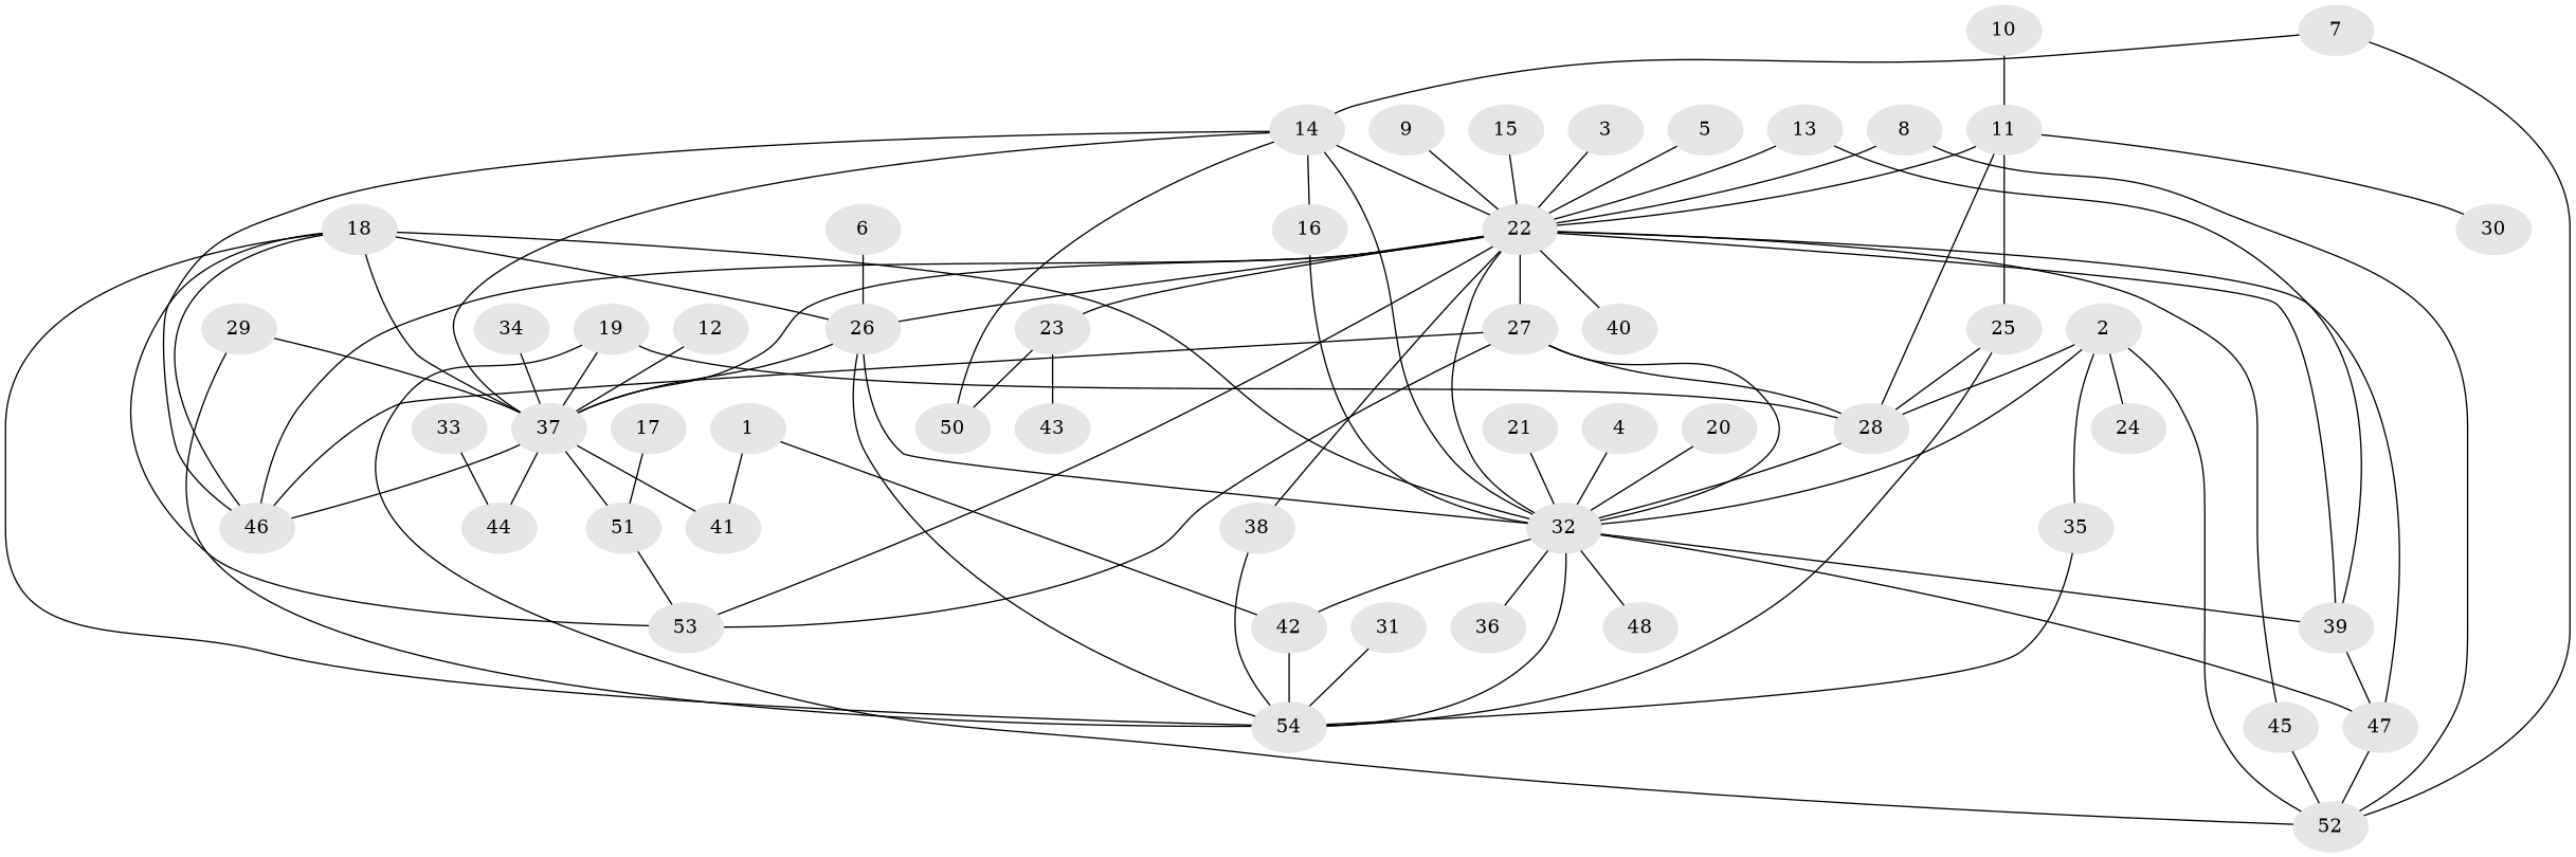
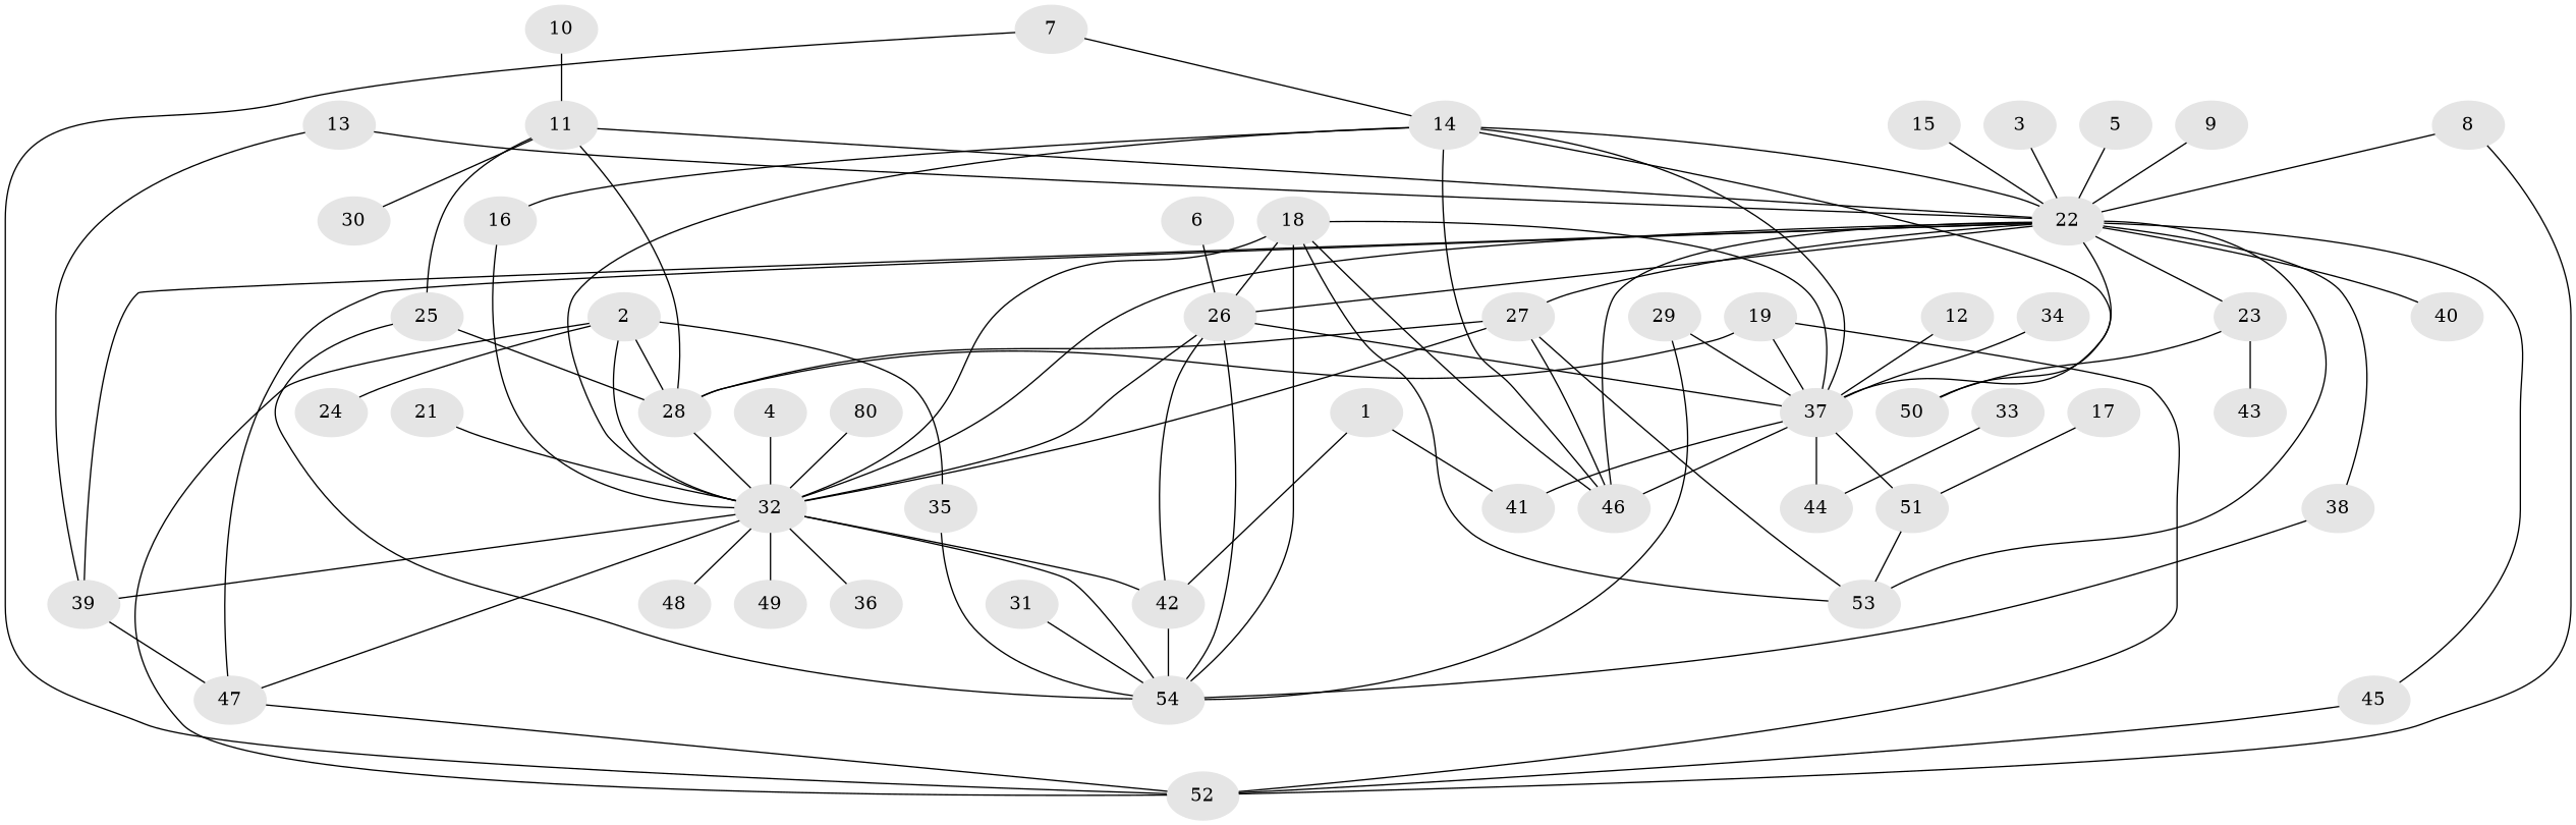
  graph {
    node [color=gray90 style=filled]
    edge [weight=1.0]
    1
    41
    42
    54
    2
    24
    28
    32
    35
    52
    39
    47
    36
    48
+   49
    3
    22
    26
    37
    46
    53
    23
    27
    38
    40
    45
    4
    5
    6
    7
    14
    16
    50
    8
    9
    10
    11
    25
    30
    12
    51
    44
    13
    15
    17
    18
    19
-   20
+   20 [label=80]
    21
    43
    29
    31
    33
    34
    1 -- 41
    1 -- 42
    42 -- 54
    2 -- 24
    2 -- 28
    2 -- 32
    2 -- 35
    2 -- 52
    28 -- 32
    32 -- 42
    32 -- 54
    32 -- 39
    32 -- 47
    32 -- 36
    32 -- 48
+   32 -- 49
    35 -- 54
    39 -- 47
    47 -- 52
    3 -- 22
    22 -- 32
    22 -- 39
    22 -- 47 [weight=2.0]
    22 -- 26
    22 -- 37
    22 -- 46
    22 -- 53
    22 -- 23
    22 -- 27
    22 -- 38
    22 -- 40
    22 -- 45
+   26 -- 42
    26 -- 54
    26 -- 32
    26 -- 37
    37 -- 41 [weight=2.0]
    37 -- 46
    37 -- 51
    37 -- 44
    23 -- 50
    23 -- 43
    27 -- 28
    27 -- 32
    27 -- 46
    27 -- 53
    38 -- 54
    45 -- 52
    4 -- 32
    5 -- 22
    6 -- 26
    7 -- 52
    7 -- 14
    14 -- 32
    14 -- 22
    14 -- 37
    14 -- 46
    14 -- 16
    14 -- 50
    16 -- 32
    8 -- 52
    8 -- 22
    9 -- 22
    10 -- 11
    11 -- 28
    11 -- 22
    11 -- 25
    11 -- 30
    25 -- 54
    25 -- 28
    12 -- 37
    51 -- 53
    13 -- 39
    13 -- 22
    15 -- 22
    17 -- 51
    18 -- 54
    18 -- 32
    18 -- 26 [weight=3.0]
    18 -- 37
    18 -- 46
    18 -- 53
    19 -- 28
    19 -- 52
    19 -- 37
    20 -- 32
    21 -- 32
    29 -- 54
    29 -- 37
    31 -- 54
    33 -- 44
    34 -- 37
  }
